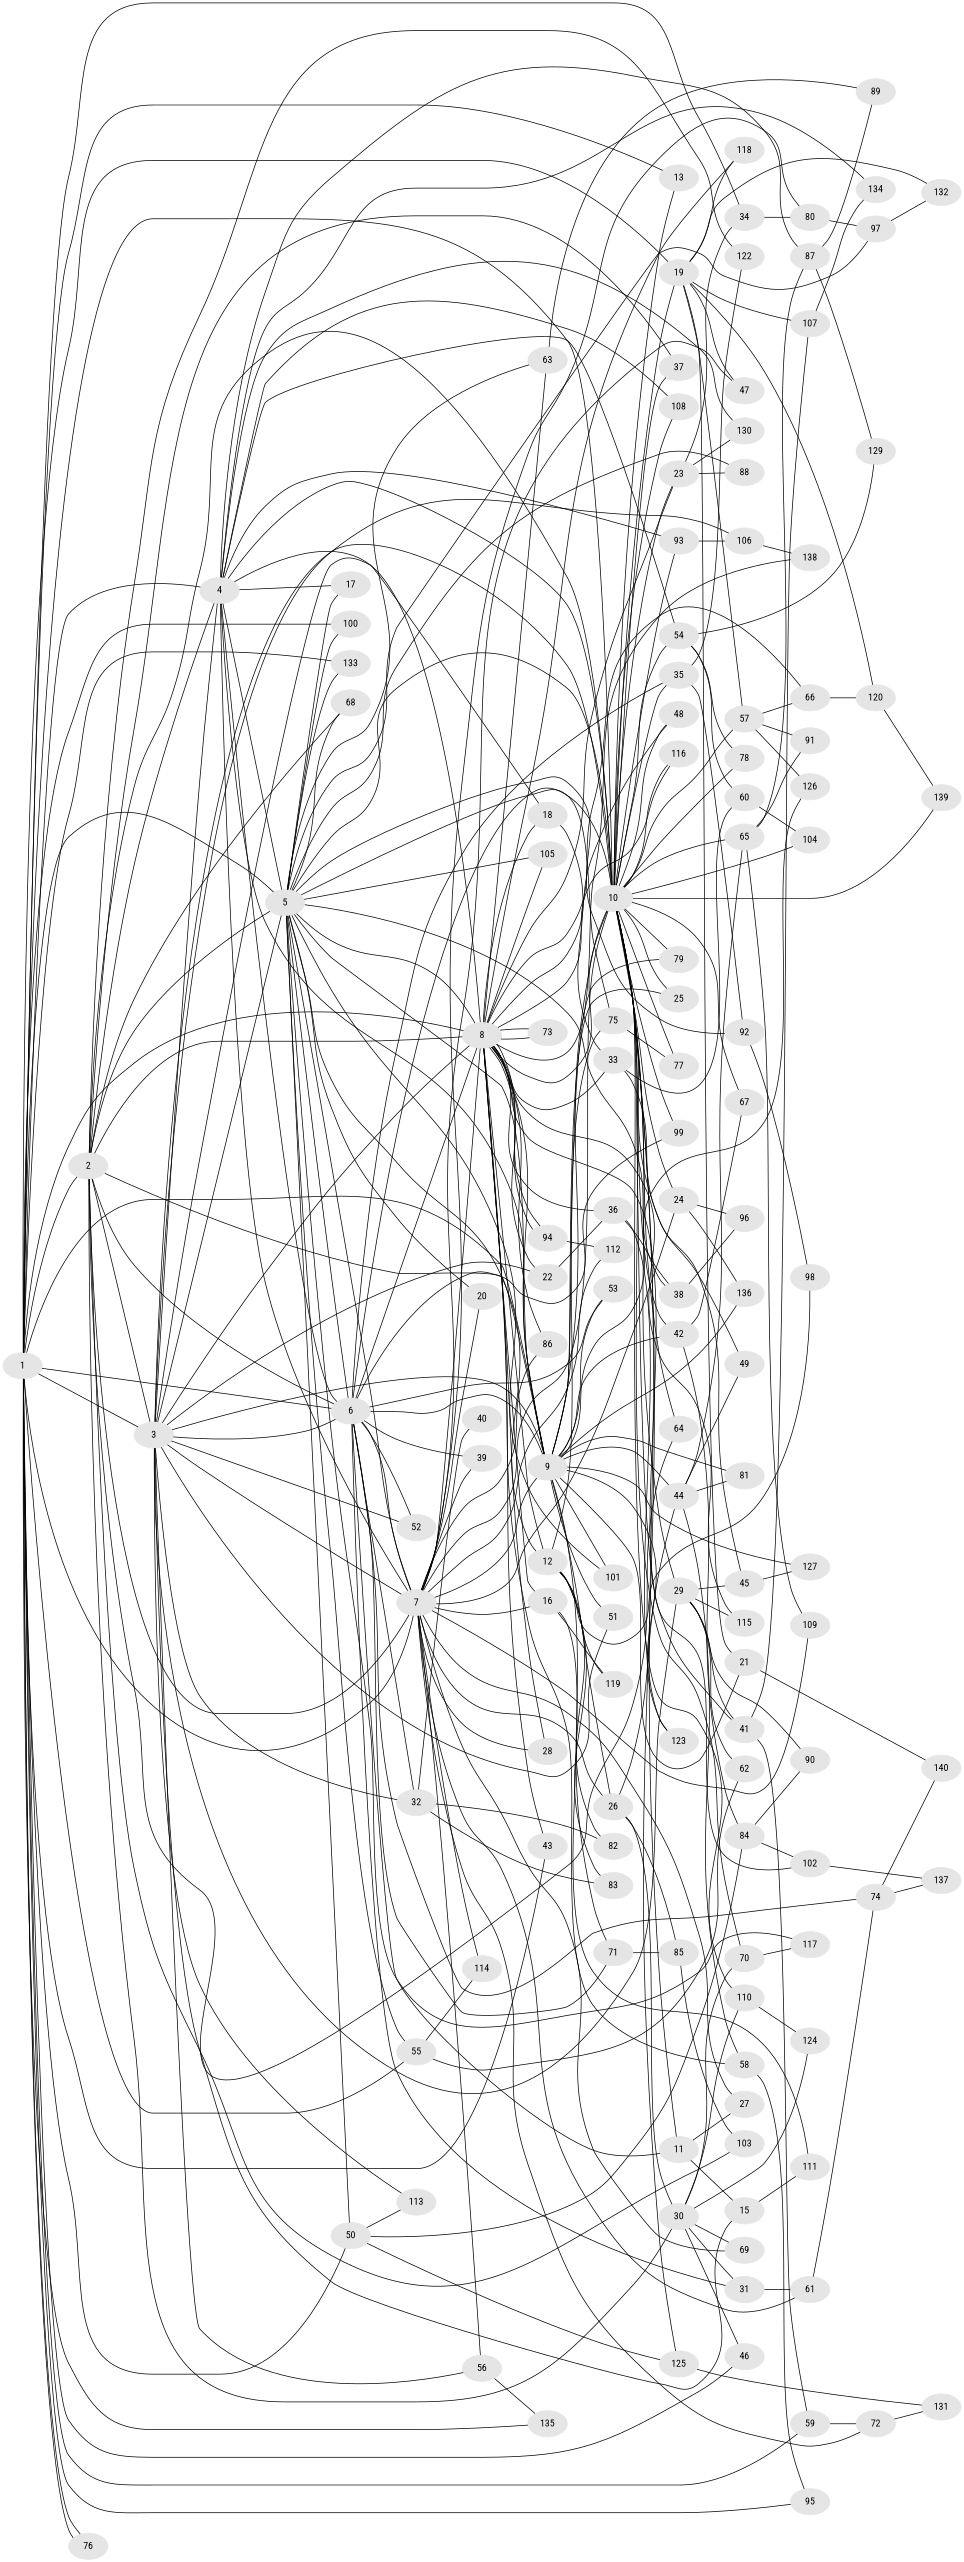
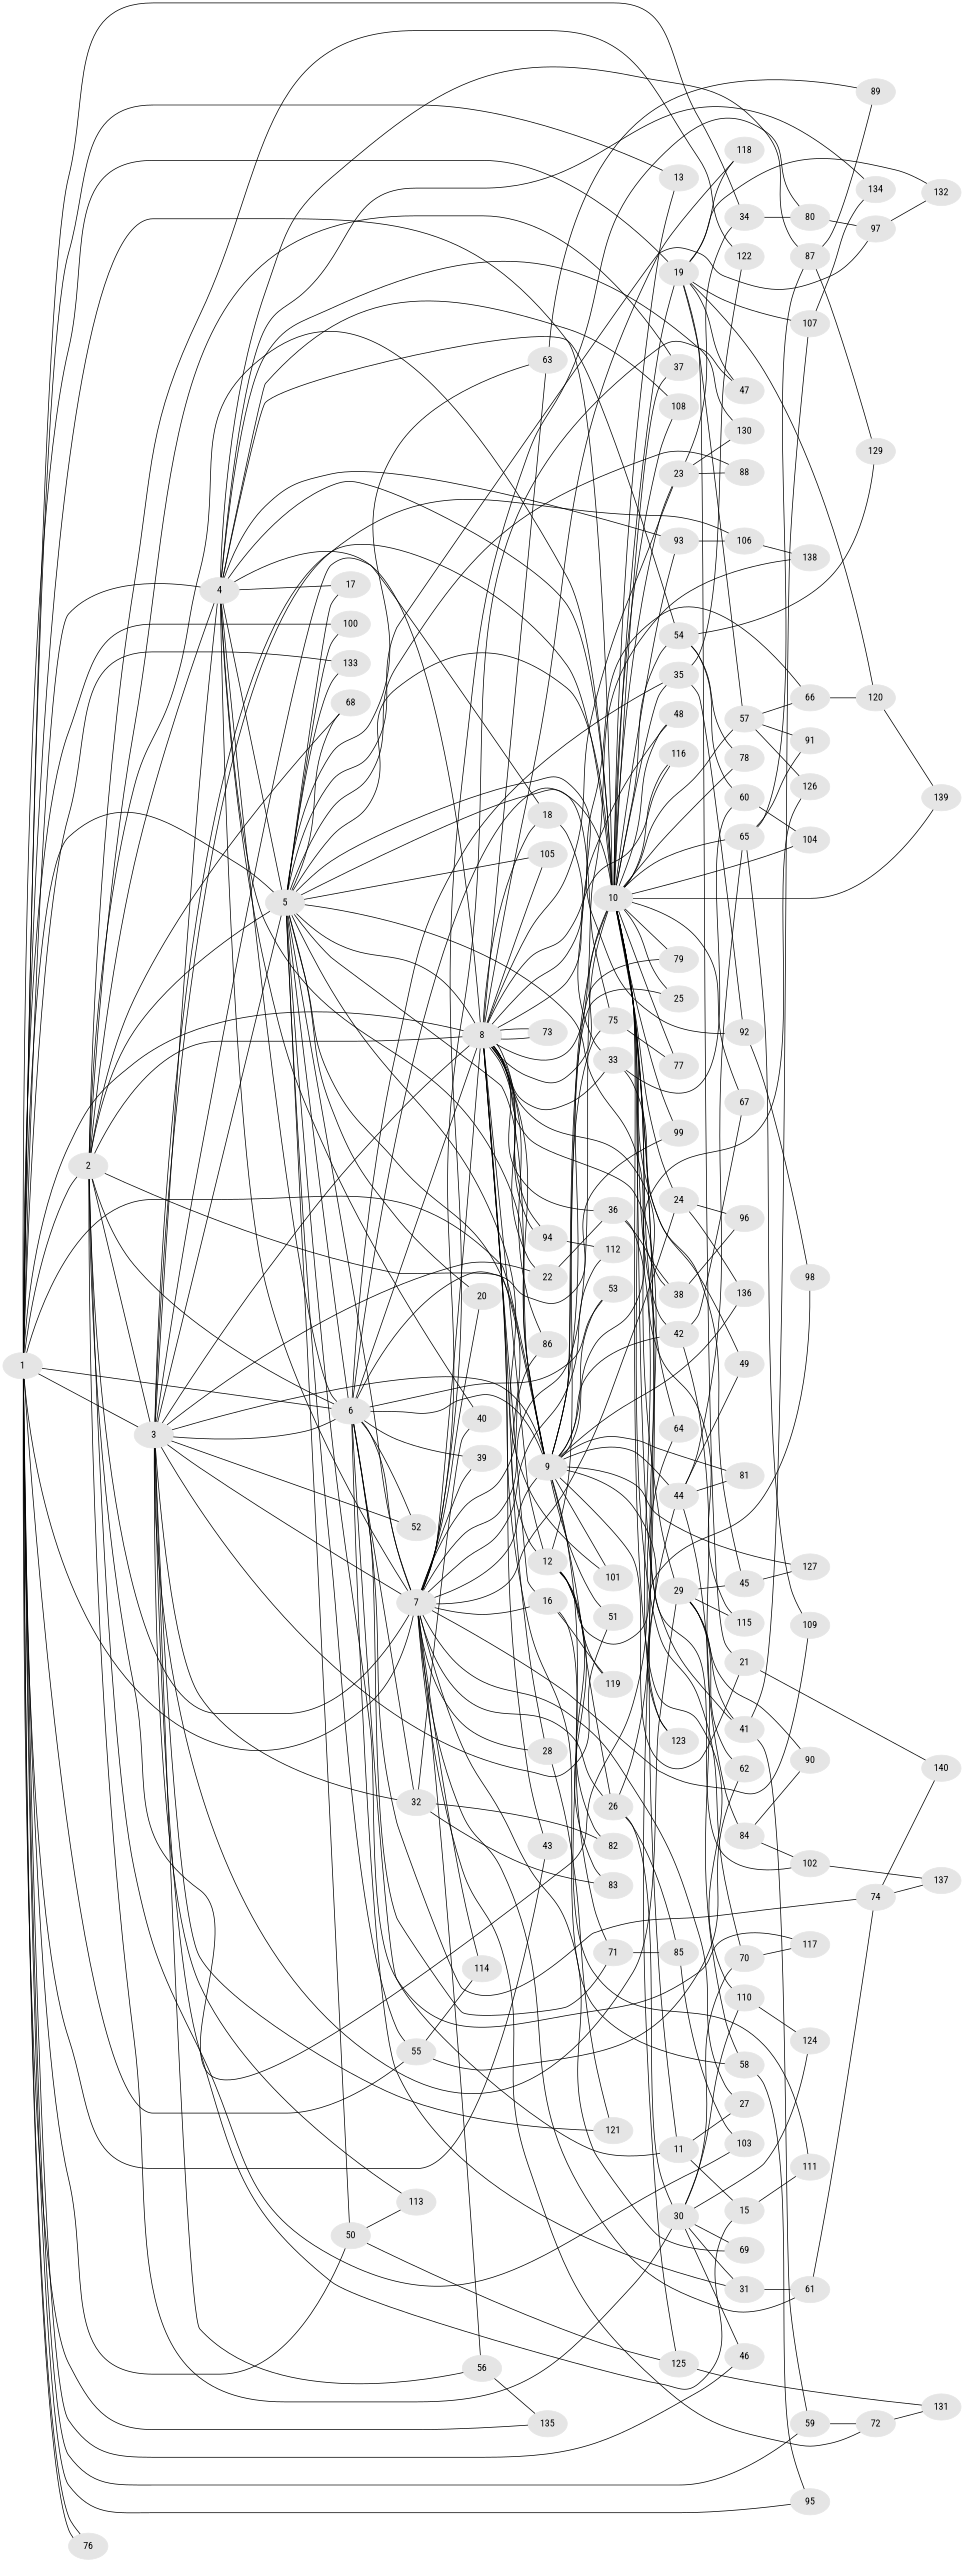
  graph {
    fontname="Roboto Condensed"
    rankdir=LR
    node [color=gray90 fontname="Roboto Condensed" style=filled]
    edge [fontname="Roboto Condensed"]
    1
    2
    3
    4
    5
    6
    7
    8
    9
    10
    13
    19
    34
    43
    46
    50
    55
    59
    76
    95
    100
    133
    135
    30
    37
    64
    68
    103
    122
    15
    18
    22
    29
    32
    51
    52
    56
    106
    113
+   121
    17
    40
    54
    87
    93
    108
    130
    134
    12
    20
    38
    63
    75
    88
    92
    97
    101
    105
    117
    11
    31
    35
    39
    53
    71
    74
    99
    16
    24
    26
    27
    28
    47
    61
    69
    72
    80
    86
    109
    112
    114
    23
    33
    36
    41
    48
    58
    66
    73
    94
    115
    116
    118
    138
    21
    25
    42
    44
    79
    81
    123
    126
    127
    136
    45
    57
    65
    67
    70
    77
    78
    102
    104
    110
    125
    139
    107
    120
    132
    84
    62
    124
    111
    90
    82
    83
    60
    129
    89
    98
    119
    96
    85
    140
    137
    131
    49
    91
    1 -- 2
    1 -- 3
    1 -- 4
    1 -- 5
    1 -- 6
    1 -- 7
    1 -- 8
    1 -- 9
    1 -- 10
    1 -- 13
    1 -- 19
    1 -- 34
    1 -- 43
    1 -- 46
    1 -- 50
    1 -- 55
    1 -- 59
    1 -- 76
    1 -- 76
    1 -- 95
    1 -- 100
    1 -- 133
    1 -- 135
    2 -- 3
    2 -- 4
    2 -- 5
    2 -- 6
    2 -- 7
    2 -- 8
    2 -- 9
    2 -- 10
    2 -- 30
    2 -- 37
    2 -- 64
    2 -- 68
    2 -- 103
    2 -- 122
    3 -- 4
    3 -- 5
    3 -- 6
    3 -- 7
    3 -- 8
    3 -- 9
    3 -- 10
    3 -- 15
    3 -- 18
    3 -- 22
    3 -- 29
    3 -- 32
    3 -- 51
    3 -- 52
    3 -- 56
    3 -- 106
    3 -- 113
+   3 -- 121
    4 -- 5
    4 -- 6
    4 -- 7
    4 -- 8
    4 -- 9
    4 -- 10
    4 -- 17
+   4 -- 40
    4 -- 54
    4 -- 87
    4 -- 93
    4 -- 108
    4 -- 130
    4 -- 134
    5 -- 6
    5 -- 7
    5 -- 8
    5 -- 9
    5 -- 10
    5 -- 50
    5 -- 55
    5 -- 100
    5 -- 133
    5 -- 68
    5 -- 17
    5 -- 12
    5 -- 20
    5 -- 38
    5 -- 63
    5 -- 75
    5 -- 88
    5 -- 92
    5 -- 97
    5 -- 101
    5 -- 105
    5 -- 117
    6 -- 7
    6 -- 8
    6 -- 9
    6 -- 10
    6 -- 32
    6 -- 52
    6 -- 11
    6 -- 31
    6 -- 35
    6 -- 39
    6 -- 53
    6 -- 71
    6 -- 74
    6 -- 99
    7 -- 8
    7 -- 9
    7 -- 10
    7 -- 56
    7 -- 20
    7 -- 39
    7 -- 16
    7 -- 24
    7 -- 26
    7 -- 27
    7 -- 28
    7 -- 47
    7 -- 61
    7 -- 69
    7 -- 72
    7 -- 80
    7 -- 86
    7 -- 109
    7 -- 112
    7 -- 114
    8 -- 9
    8 -- 10
    8 -- 43
    8 -- 18
    8 -- 22
    8 -- 12
    8 -- 63
    8 -- 105
    8 -- 16
    8 -- 28
    8 -- 86
    8 -- 23
    8 -- 33
    8 -- 36
    8 -- 41
    8 -- 48
    8 -- 58
    8 -- 66
    8 -- 73
    8 -- 73
    8 -- 94
    8 -- 94
    8 -- 115
    8 -- 116
    8 -- 118
    8 -- 138
    9 -- 10
    9 -- 51
    9 -- 101
    9 -- 53
    9 -- 71
    9 -- 26
    9 -- 21
    9 -- 25
    9 -- 42
    9 -- 44
    9 -- 79
    9 -- 81
    9 -- 123
    9 -- 126
    9 -- 127
    9 -- 136
    10 -- 13
    10 -- 19
    10 -- 37
    10 -- 64
    10 -- 29
    10 -- 54
    10 -- 93
    10 -- 108
    10 -- 11
    10 -- 35
    10 -- 99
    10 -- 24
    10 -- 23
    10 -- 48
    10 -- 116
    10 -- 25
    10 -- 42
    10 -- 79
    10 -- 45
    10 -- 57
    10 -- 65
    10 -- 67
    10 -- 70
    10 -- 77
    10 -- 78
    10 -- 102
    10 -- 104
    10 -- 110
    10 -- 125
    10 -- 139
    19 -- 47
    19 -- 118
    19 -- 21
    19 -- 57
    19 -- 107
    19 -- 120
    19 -- 132
    34 -- 80
    50 -- 113
    50 -- 125
-   50 -- 84
    55 -- 114
    55 -- 62
    59 -- 72
    30 -- 46
    30 -- 31
    30 -- 69
    30 -- 70
    30 -- 110
    30 -- 124
    15 -- 111
    18 -- 33
    22 -- 36
    29 -- 41
    29 -- 115
    29 -- 45
    29 -- 62
    29 -- 90
    32 -- 40
    32 -- 82
    32 -- 83
    56 -- 135
    106 -- 138
    54 -- 78
    54 -- 60
    54 -- 129
    87 -- 129
    87 -- 89
    93 -- 106
    12 -- 75
    12 -- 82
    12 -- 83
    12 -- 98
    12 -- 119
    38 -- 96
    63 -- 89
    75 -- 77
    92 -- 98
    97 -- 132
    11 -- 15
    11 -- 27
    31 -- 61
    35 -- 122
    35 -- 92
    71 -- 85
    74 -- 140
    74 -- 137
    16 -- 111
    16 -- 119
    24 -- 136
    24 -- 96
    26 -- 30
    26 -- 44
    26 -- 85
+   28 -- 121
    61 -- 74
    72 -- 131
    80 -- 97
    23 -- 34
    23 -- 130
    23 -- 88
    33 -- 60
    33 -- 49
    36 -- 38
    36 -- 123
    41 -- 59
    41 -- 107
    58 -- 95
    66 -- 120
    94 -- 112
    21 -- 140
    42 -- 67
    42 -- 84
    44 -- 58
    44 -- 81
    44 -- 65
    44 -- 49
    45 -- 127
    57 -- 66
    57 -- 126
    57 -- 91
    65 -- 87
    65 -- 109
    65 -- 91
    70 -- 117
    102 -- 137
    110 -- 124
    125 -- 131
    107 -- 134
    120 -- 139
    84 -- 102
    84 -- 90
    60 -- 104
    85 -- 103
  }
